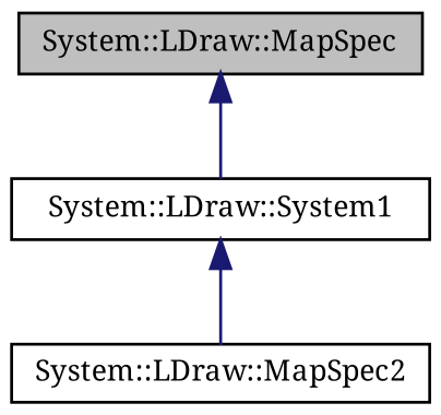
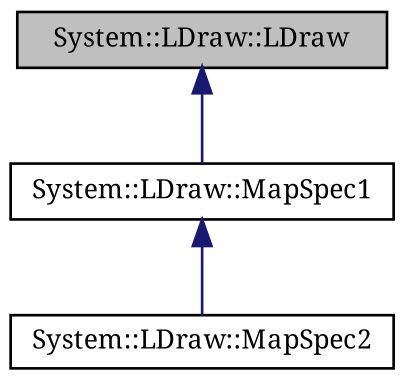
  digraph {
    fontname="Noto Serif"
    node [color=black fillcolor=white fontname="Noto Serif" fontsize=10 shape=record style=filled]
    edge [color=midnightblue dir=back fontname="Noto Serif" fontsize=10 labelfontname=Helvetica labelfontsize=10 style=solid]
-   n1 [fillcolor=grey75 fontcolor=black height=0.2 label="System::LDraw::MapSpec" width=0.4]
-   n2 [height=0.2 label="System::LDraw::System1" width=0.4]
+   n1 [fillcolor=grey75 fontcolor=black height=0.2 label="System::LDraw::LDraw" width=0.4]
+   n2 [height=0.2 label="System::LDraw::MapSpec1" width=0.4]
    n3 [height=0.2 label="System::LDraw::MapSpec2" width=0.4]
    n1 -> n2
    n2 -> n3
  }
